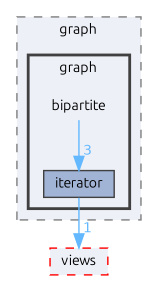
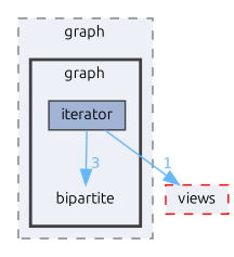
  digraph {
    compound=true
    fontname=Ubuntu
    node [fontname=Ubuntu fontsize=10 shape=box]
    edge [color=steelblue1 fontcolor=steelblue1 fontname=Ubuntu fontsize=10 labeldistance=1.5 labelfontname=Helvetica labelfontsize=10]
    n1 [height=0.2 label=bipartite shape=plaintext width=0.4]
    n2 [color=grey25 fillcolor="#a2b4d6" height=0.2 label=iterator style=filled width=0.4]
    n3 [color=red fillcolor="#edf0f7" height=0.2 label=views style="filled,dashed" width=0.4]
    subgraph cluster_1 {
      bgcolor="#edf0f7"
      fontsize=10
      label="graph"
      pencolor=grey50
      style="filled,dashed"
      subgraph cluster_2 {
        bgcolor="#edf0f7"
        fontsize=10
        label="graph"
        pencolor=grey25
        style="filled,bold"
        n1
        n2
      }
    }
-   n1 -> n2 [headlabel=3]
+   n2 -> n1 [headlabel=3]
    n2 -> n3 [headlabel=1]
  }
